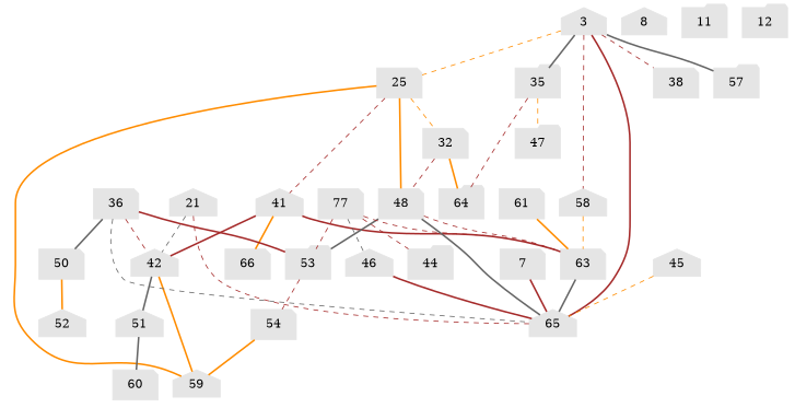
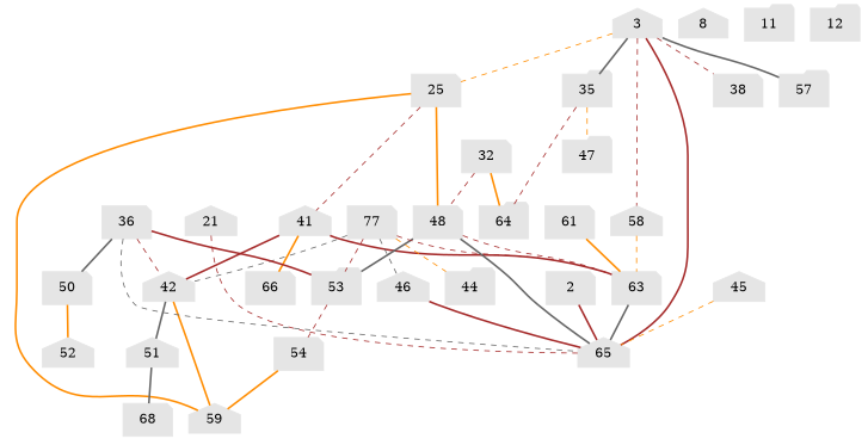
  graph {
    node [color=gray90 shape=note style=filled]
    edge [color=brown style=bold]
    25 [super="+9"]
    32
    41 [shape=house super="+37+26"]
    48 [super="+33+31"]
    59 [shape=house super="+13"]
    3 [shape=house]
    35 [shape=folder super="+24"]
    38
    57 [shape=folder]
    58 [shape=house super="+49+40+15+55"]
    65 [shape=house super="+5+28"]
    64 [shape=folder super="+62"]
    47 [shape=folder super="+30"]
    63 [super="+56"]
-   7
+   7 [label=2]
    8 [shape=house]
    11 [shape=folder]
    12 [shape=folder]
    42 [shape=house super="+34"]
    51 [shape=house]
    n21 [label=77]
    44 [shape=folder]
    46 [shape=house super="+29"]
    53 [shape=folder super="+14+23"]
    54
    21 [shape=house]
    66
    36
    50 [super="+18"]
    52 [shape=house]
-   60
+   60 [label=68]
    45 [shape=house]
    61
-   25 -- 32 [color=darkorange style=dashed]
    25 -- 41 [style=dashed weight=2]
    25 -- 48 [color=darkorange]
    25 -- 59 [color=darkorange]
    32 -- 48 [style=dashed]
    32 -- 64 [color=darkorange weight=2]
    41 -- 63 [weight=2]
    41 -- 42
    41 -- 66 [color=darkorange]
    48 -- 65 [color=gray40]
    48 -- 63 [style=dashed]
    48 -- 53 [color=gray40]
    3 -- 25 [color=darkorange style=dashed weight=2]
    3 -- 35 [color=gray40]
    3 -- 38 [style=dashed]
    3 -- 57 [color=gray40]
    3 -- 58 [style=dashed]
    3 -- 65
    35 -- 64 [style=dashed]
    35 -- 47 [color=darkorange style=dashed weight=2]
    58 -- 63 [color=darkorange style=dashed weight=2]
    63 -- 65 [color=gray40 weight=3]
    7 -- 65
    42 -- 59 [color=darkorange]
    42 -- 51 [color=gray40]
    51 -- 60 [color=gray40]
    n21 -- 63 [style=dashed]
-   21 -- 42 [color=gray40 style=dashed]
-   n21 -- 44 [style=dashed]
+   n21 -- 42 [color=gray40 style=dashed]
+   n21 -- 44 [color=darkorange style=dashed]
    n21 -- 46 [color=gray40 style=dashed weight=2]
    n21 -- 53 [style=dashed]
    46 -- 65
    53 -- 54 [style=dashed]
    54 -- 59 [color=darkorange]
    21 -- 65 [style=dashed]
    36 -- 65 [color=gray40 style=dashed]
    36 -- 42 [style=dashed]
    36 -- 53
    36 -- 50 [color=gray40]
    50 -- 52 [color=darkorange]
    45 -- 65 [color=darkorange style=dashed]
    61 -- 63 [color=darkorange]
  }
